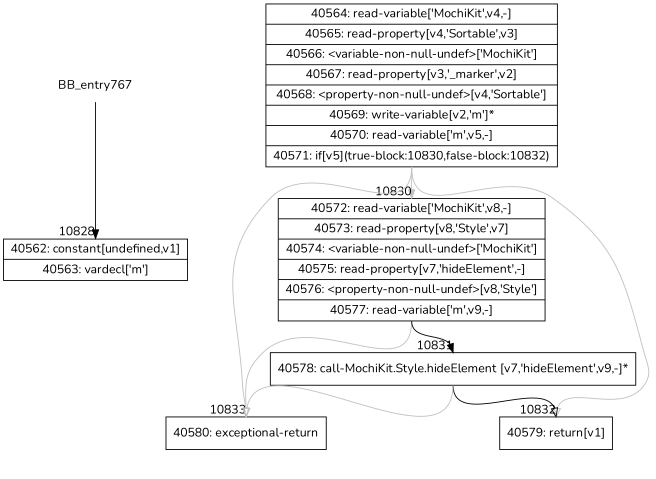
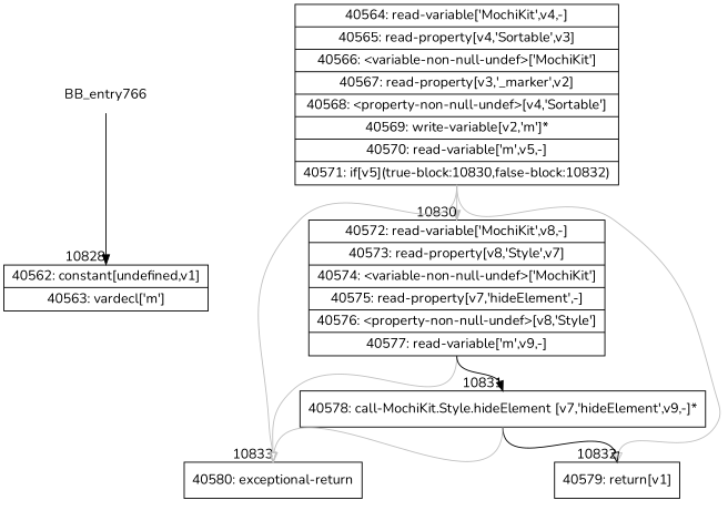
  digraph {
    fontname=Nunito
    rankdir=TD
    node [fontname=Nunito shape=record]
    edge [arrowhead=onormal fontname=Nunito headport=n tailport=s color=gray]
-   BB_entry766 [shape=none label=BB_entry767]
+   BB_entry766 [shape=none]
    n2 [label="{40562: constant[undefined,v1]|40563: vardecl['m']}"]
    n3 [label="{40564: read-variable['MochiKit',v4,-]|40565: read-property[v4,'Sortable',v3]|40566: \<variable-non-null-undef\>['MochiKit']|40567: read-property[v3,'_marker',v2]|40568: \<property-non-null-undef\>[v4,'Sortable']|40569: write-variable[v2,'m']*|40570: read-variable['m',v5,-]|40571: if[v5](true-block:10830,false-block:10832)}"]
    n4 [label="{40572: read-variable['MochiKit',v8,-]|40573: read-property[v8,'Style',v7]|40574: \<variable-non-null-undef\>['MochiKit']|40575: read-property[v7,'hideElement',-]|40576: \<property-non-null-undef\>[v8,'Style']|40577: read-variable['m',v9,-]}"]
    n5 [label="{40579: return[v1]}"]
    n6 [label="{40580: exceptional-return}"]
    n7 [label="{40578: call-MochiKit.Style.hideElement [v7,'hideElement',v9,-]*}"]
    BB_entry766 -> n2 [arrowhead=normal headlabel="    10828" color=""]
    n3 -> n4 [arrowhead=normal headlabel="      10830"]
    n3 -> n5 [headlabel="      10832"]
    n3 -> n6 [headlabel="      10833"]
    n4 -> n6
    n4 -> n7 [arrowhead=normal headlabel="      10831" color=""]
    n7 -> n5 [color=""]
    n7 -> n6
  }
